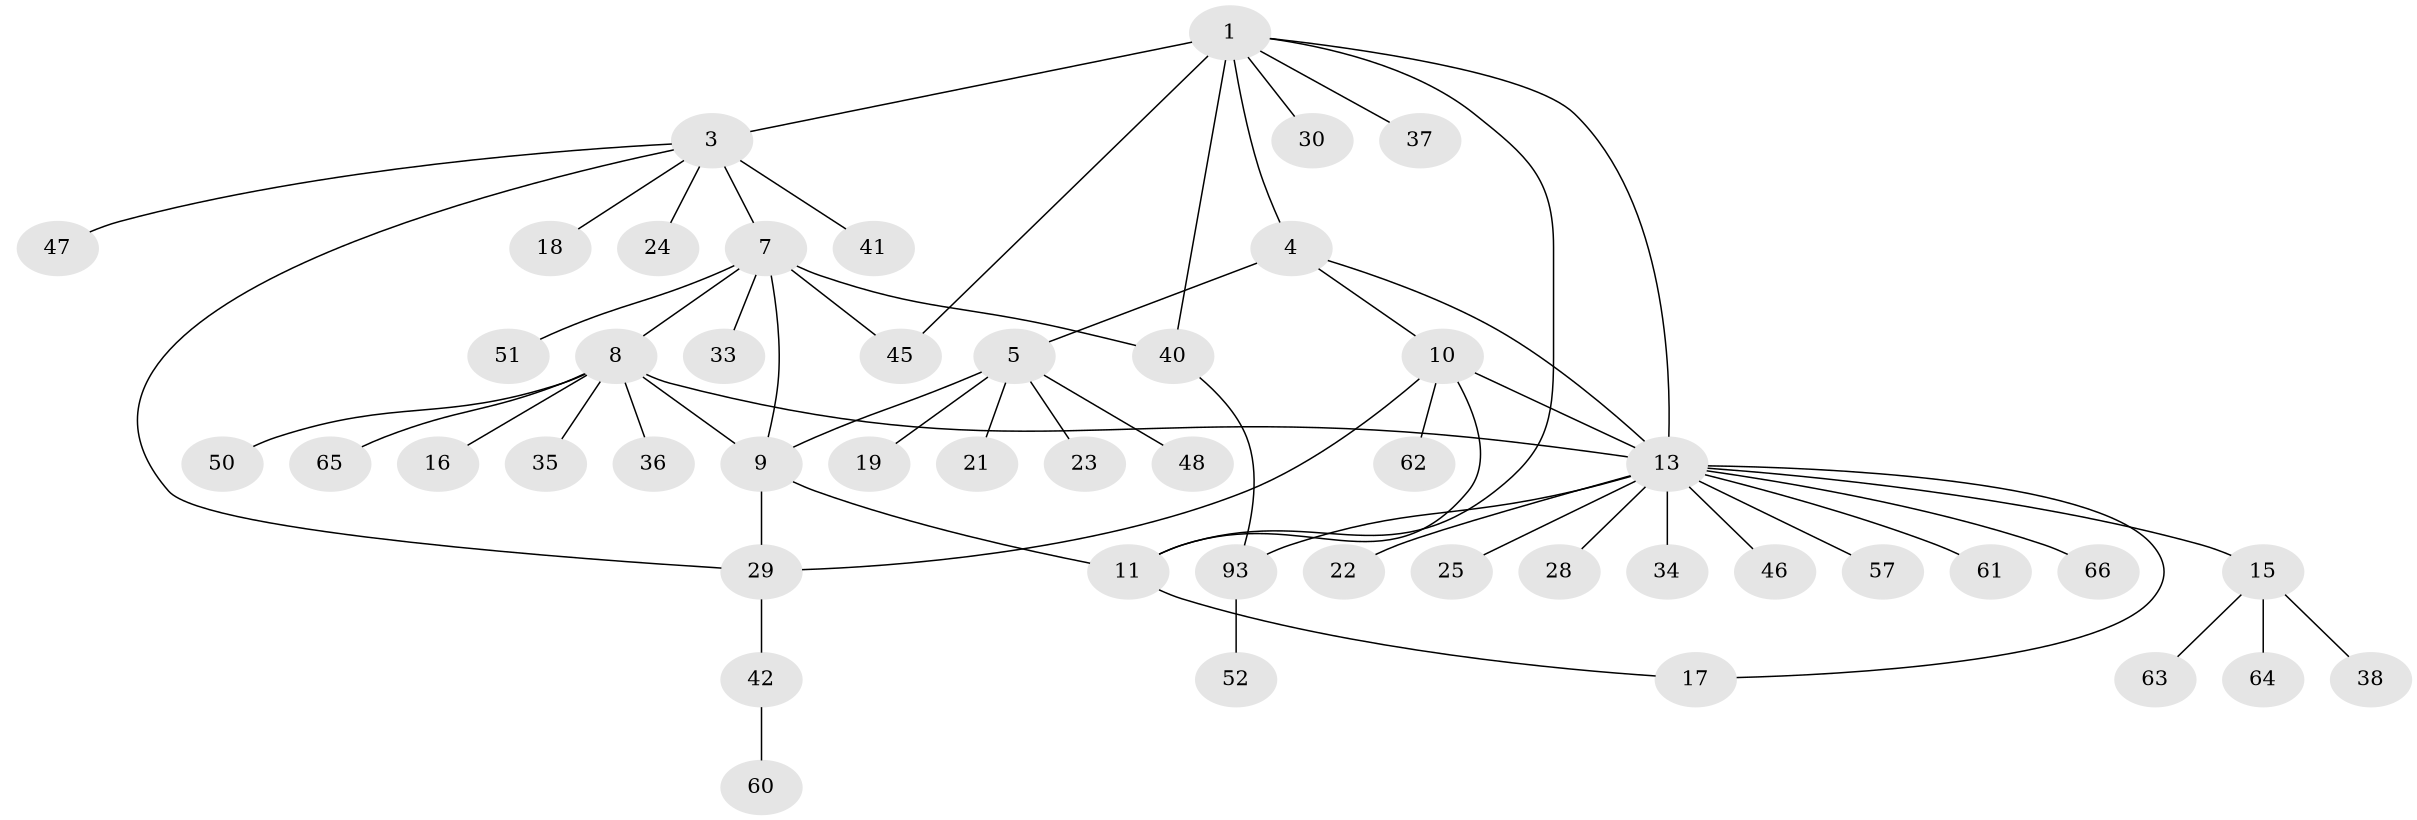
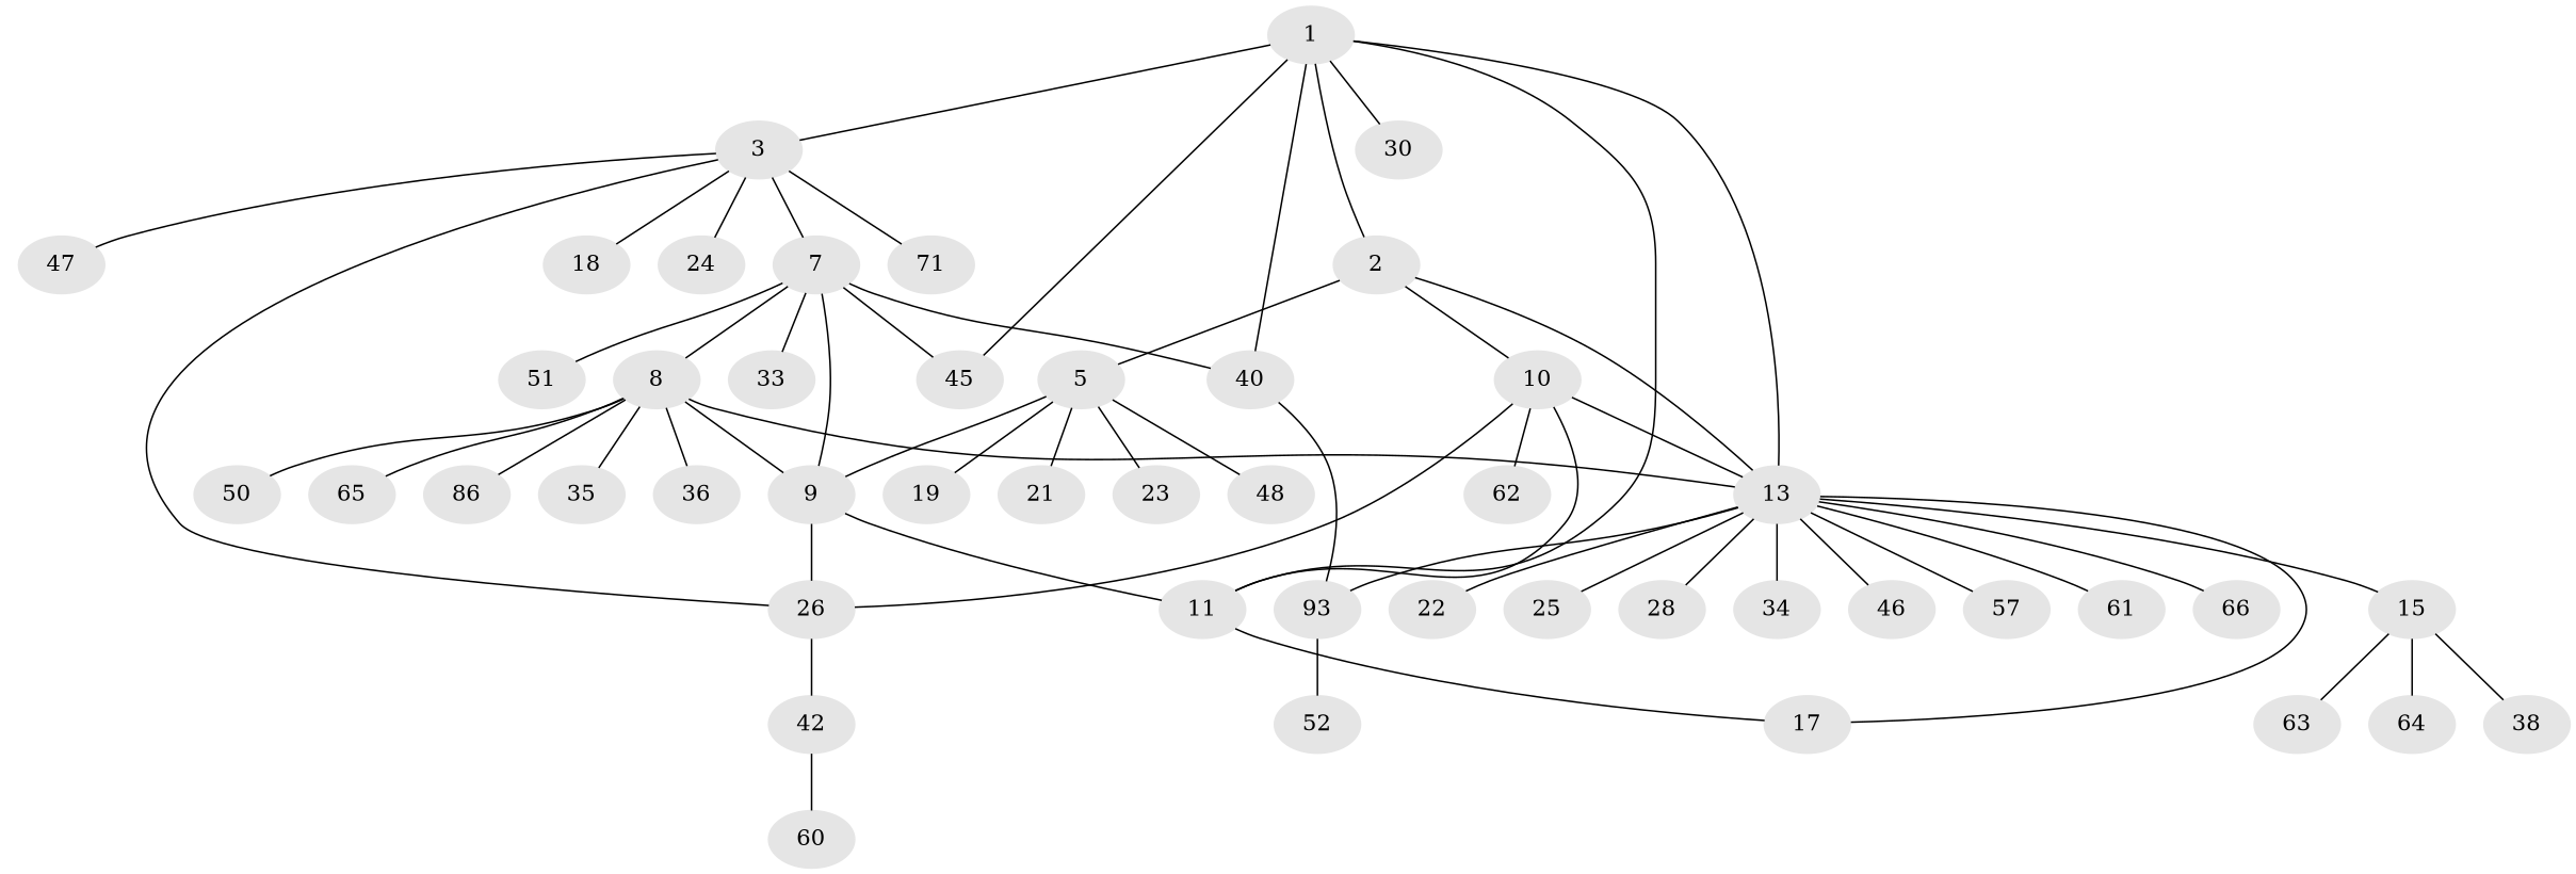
  graph {
    node [color=gray90 style=filled]
    1 [super="+2"]
    3 [super="+31"]
-   4 [super="+57"]
+   4 [super="+57" label=2]
    11 [super="+44"]
    13 [super="+14"]
    30
-   37
    40
    45
    7 [super="+49"]
    18
    24 [super="+29"]
-   26 [super="+53" label=29]
-   41
+   26 [super="+53"]
+   41 [label=71]
    47
    5 [super="+32"]
    10 [super="+12"]
    17
    15 [super="+56"]
    22
    25
    28
    34 [super="+39"]
    n24 [label=93 super="+55"]
    46
    n26 [label=57]
    61
    66
    9
    8 [super="+27"]
    33
    51
    42 [super="+59"]
    19
    21
    23
    48
    62
-   16
+   16 [label=86]
    35
    36
    50
    65
    60
    38
    63
    64
    52
    1 -- 3 [weight=2]
    1 -- 4
    1 -- 11
    1 -- 13
    1 -- 30
-   1 -- 37
    1 -- 40
    1 -- 45
    3 -- 7
    3 -- 18
    3 -- 24
    3 -- 26
    3 -- 41
    3 -- 47
    4 -- 13
    4 -- 5
    4 -- 10
    11 -- 17
    13 -- 17
    13 -- 15 [weight=2]
    13 -- 22
    13 -- 25
    13 -- 28
    13 -- 34
    13 -- n24
    13 -- 46
    13 -- n26
    13 -- 61
    13 -- 66
    40 -- n24
    7 -- 40
    7 -- 45
    7 -- 9
    7 -- 8
    7 -- 33
    7 -- 51
    26 -- 42
    5 -- 9
    5 -- 19
    5 -- 21
    5 -- 23
    5 -- 48
    10 -- 11 [weight=2]
    10 -- 13
    10 -- 26
    10 -- 62
    15 -- 38
    15 -- 63
    15 -- 64
    n24 -- 52
    9 -- 11
    9 -- 26
    8 -- 13
    8 -- 9
    8 -- 16
    8 -- 35
    8 -- 36
    8 -- 50
    8 -- 65
    42 -- 60
  }
